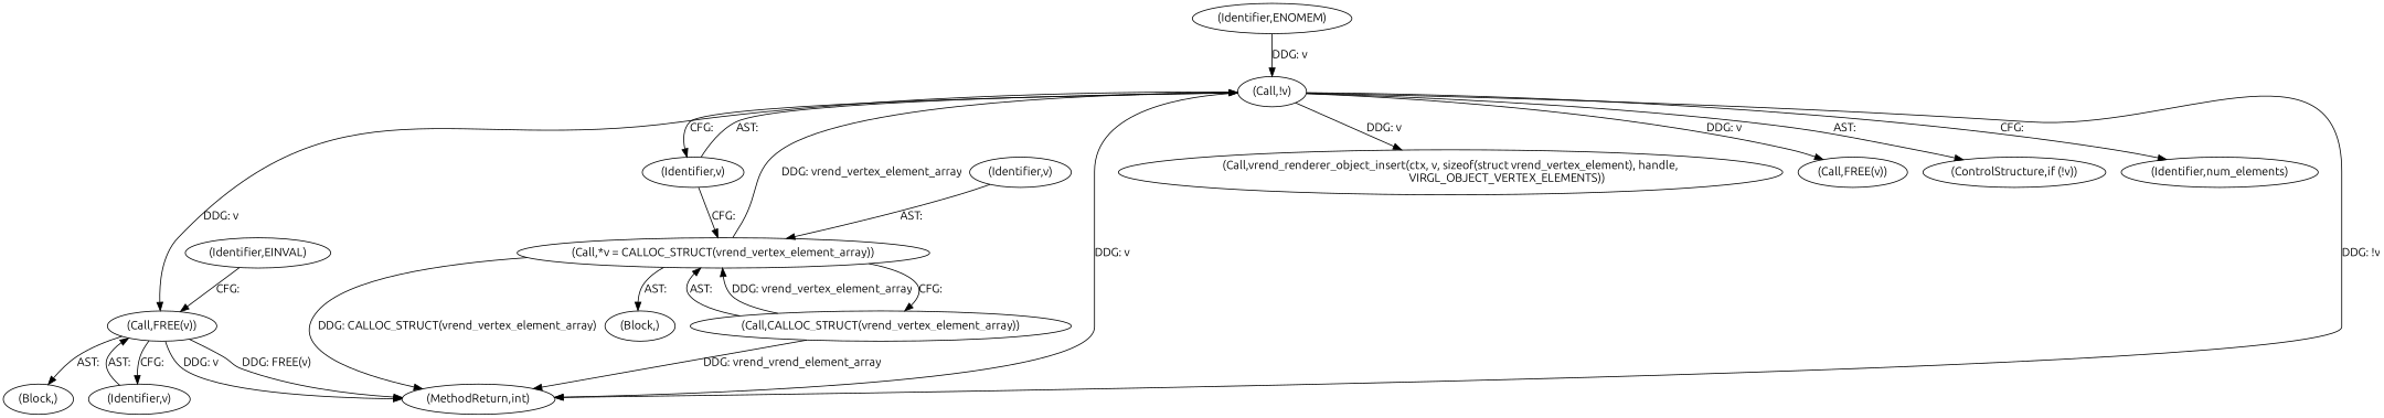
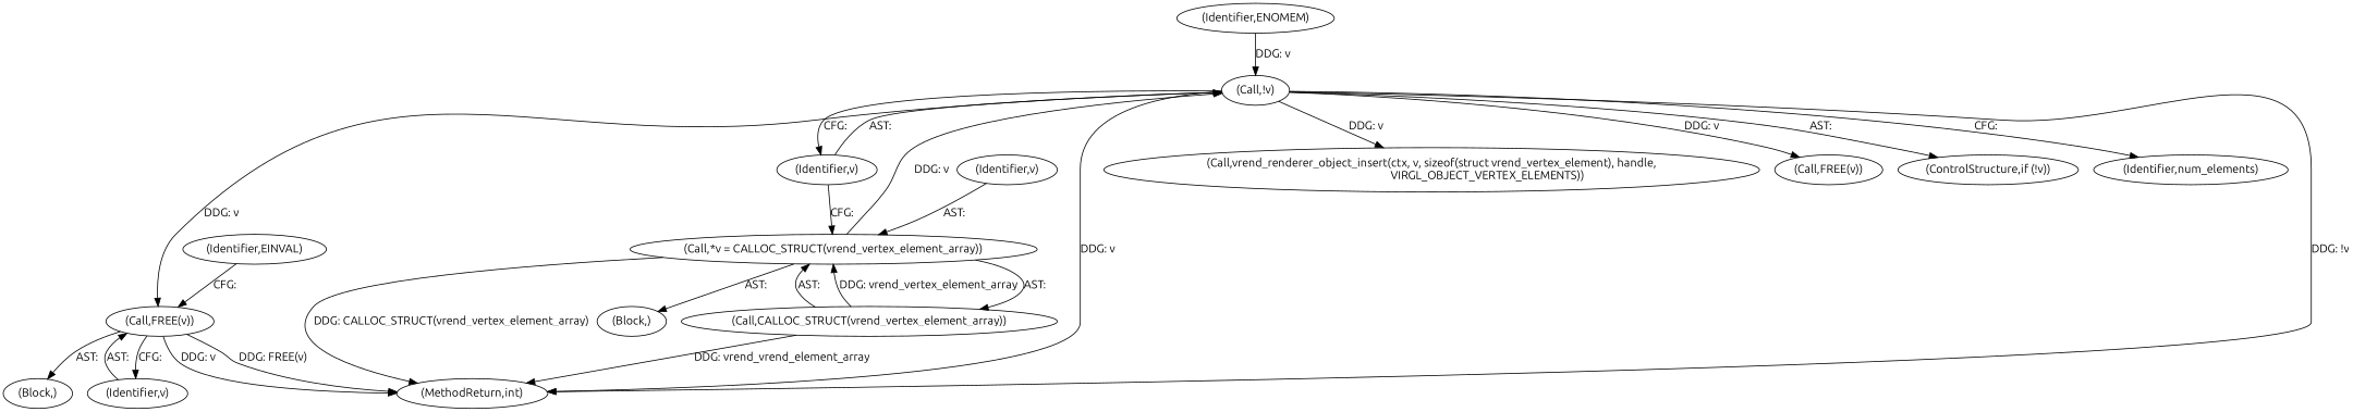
  digraph {
    fontname=Ubuntu
    node [fontname=Ubuntu]
    edge [fontname=Ubuntu]
    n1 [label="(Call,FREE(v))"]
    n2 [label="(Block,)"]
    n3 [label="(MethodReturn,int)"]
    n4 [label="(Identifier,v)"]
    n5 [label="(Call,!v)"]
    n6 [label="(Identifier,v)"]
    n7 [label="(Call,vrend_renderer_object_insert(ctx, v, sizeof(struct vrend_vertex_element), handle,\n                                             VIRGL_OBJECT_VERTEX_ELEMENTS))"]
    n8 [label="(Call,FREE(v))"]
    n9 [label="(ControlStructure,if (!v))"]
    n10 [label="(Identifier,num_elements)"]
    n11 [label="(Call,*v = CALLOC_STRUCT(vrend_vertex_element_array))"]
    n12 [label="(Call,CALLOC_STRUCT(vrend_vertex_element_array))"]
    n13 [label="(Block,)"]
    n14 [label="(Identifier,ENOMEM)"]
    n15 [label="(Identifier,EINVAL)"]
    n16 [label="(Identifier,v)"]
    n1 -> n2 [label="AST: "]
    n1 -> n3 [label="DDG: FREE(v)"]
    n1 -> n3 [label="DDG: v"]
    n1 -> n4 [label="CFG: "]
    n4 -> n1 [label="AST: "]
    n5 -> n1 [label="DDG: v"]
    n5 -> n3 [label="DDG: v"]
    n5 -> n3 [label="DDG: !v"]
    n5 -> n6 [label="CFG: "]
    n5 -> n7 [label="DDG: v"]
    n5 -> n8 [label="DDG: v"]
    n5 -> n9 [label="AST: "]
    n5 -> n10 [label="CFG: "]
    n6 -> n5 [label="AST: "]
    n6 -> n11 [label="CFG: "]
    n11 -> n3 [label="DDG: CALLOC_STRUCT(vrend_vertex_element_array)"]
-   n11 -> n5 [label="DDG: vrend_vertex_element_array"]
-   n11 -> n12 [label="CFG: "]
+   n11 -> n5 [label="DDG: v"]
+   n11 -> n12 [label="AST: "]
    n11 -> n13 [label="AST: "]
    n12 -> n3 [label="DDG: vrend_vrend_element_array"]
    n12 -> n11 [label="AST: "]
    n12 -> n11 [label="DDG: vrend_vertex_element_array"]
    n14 -> n5 [label="DDG: v"]
    n15 -> n1 [label="CFG: "]
    n16 -> n11 [label="AST: "]
  }
